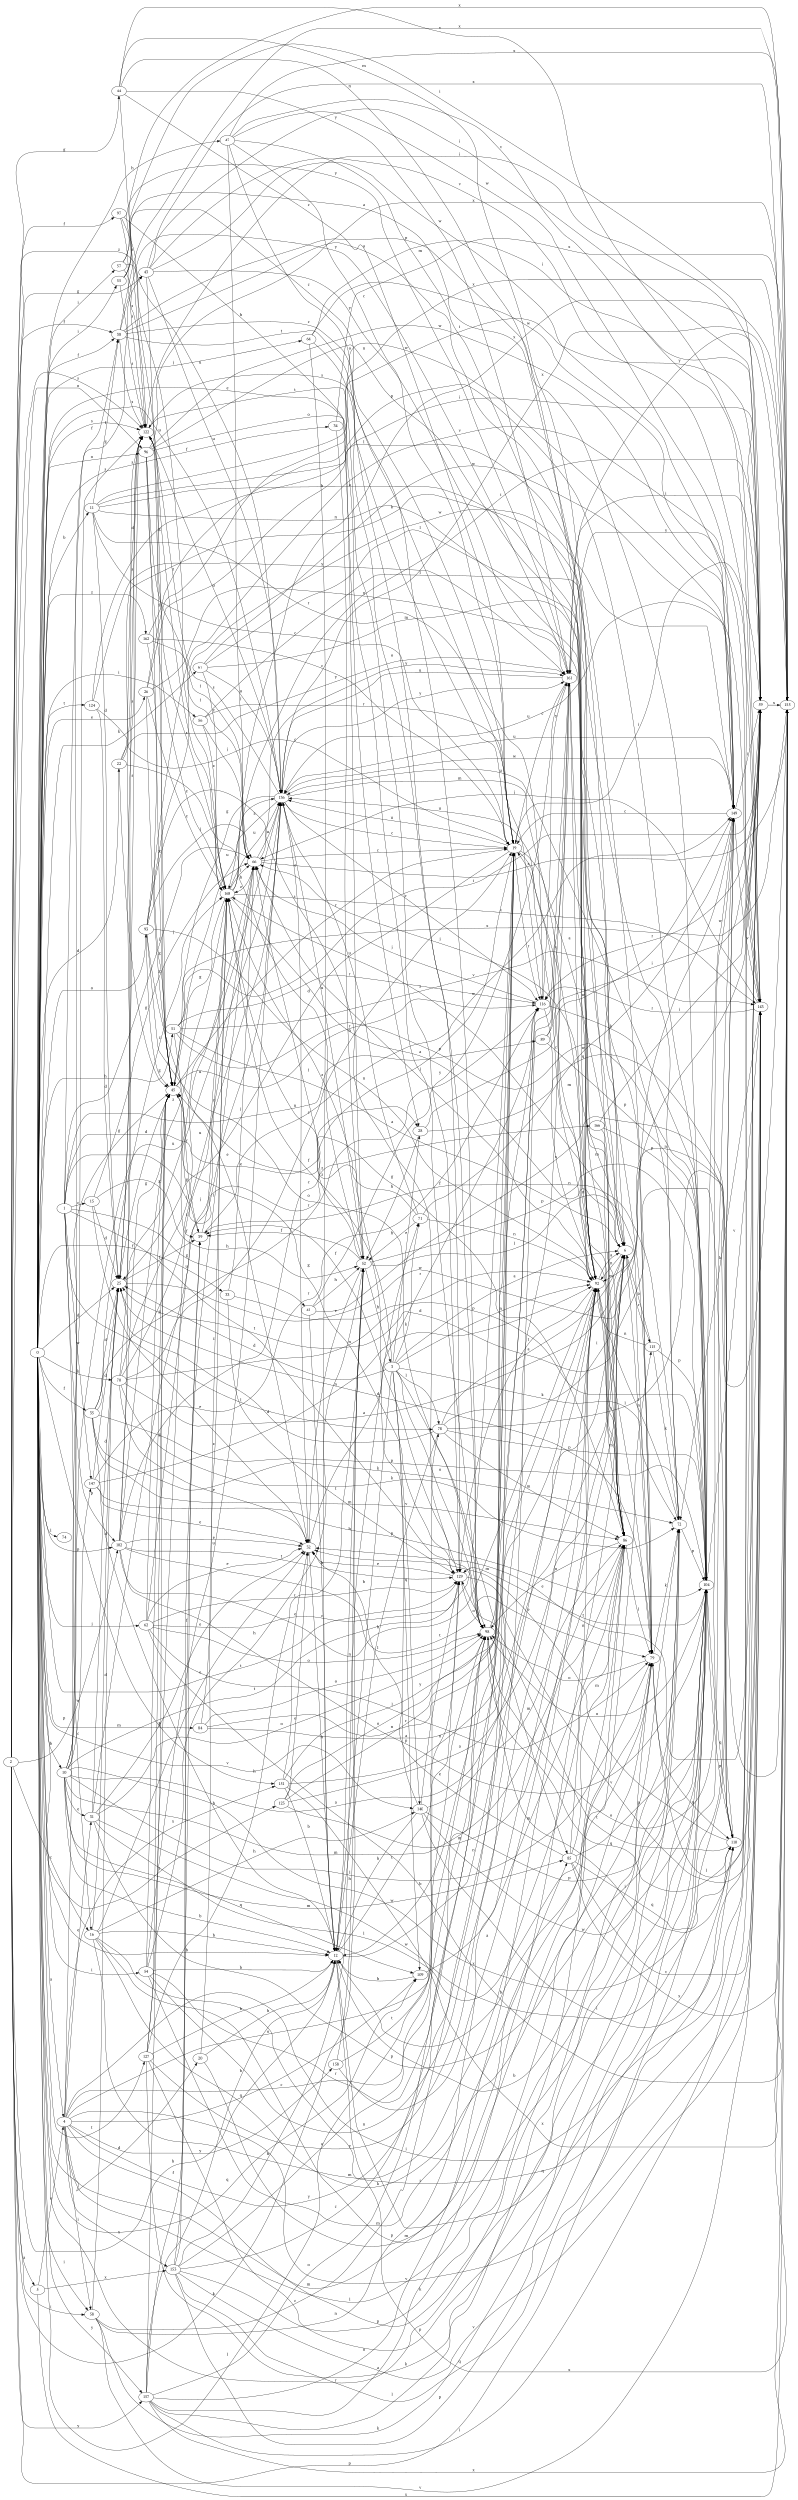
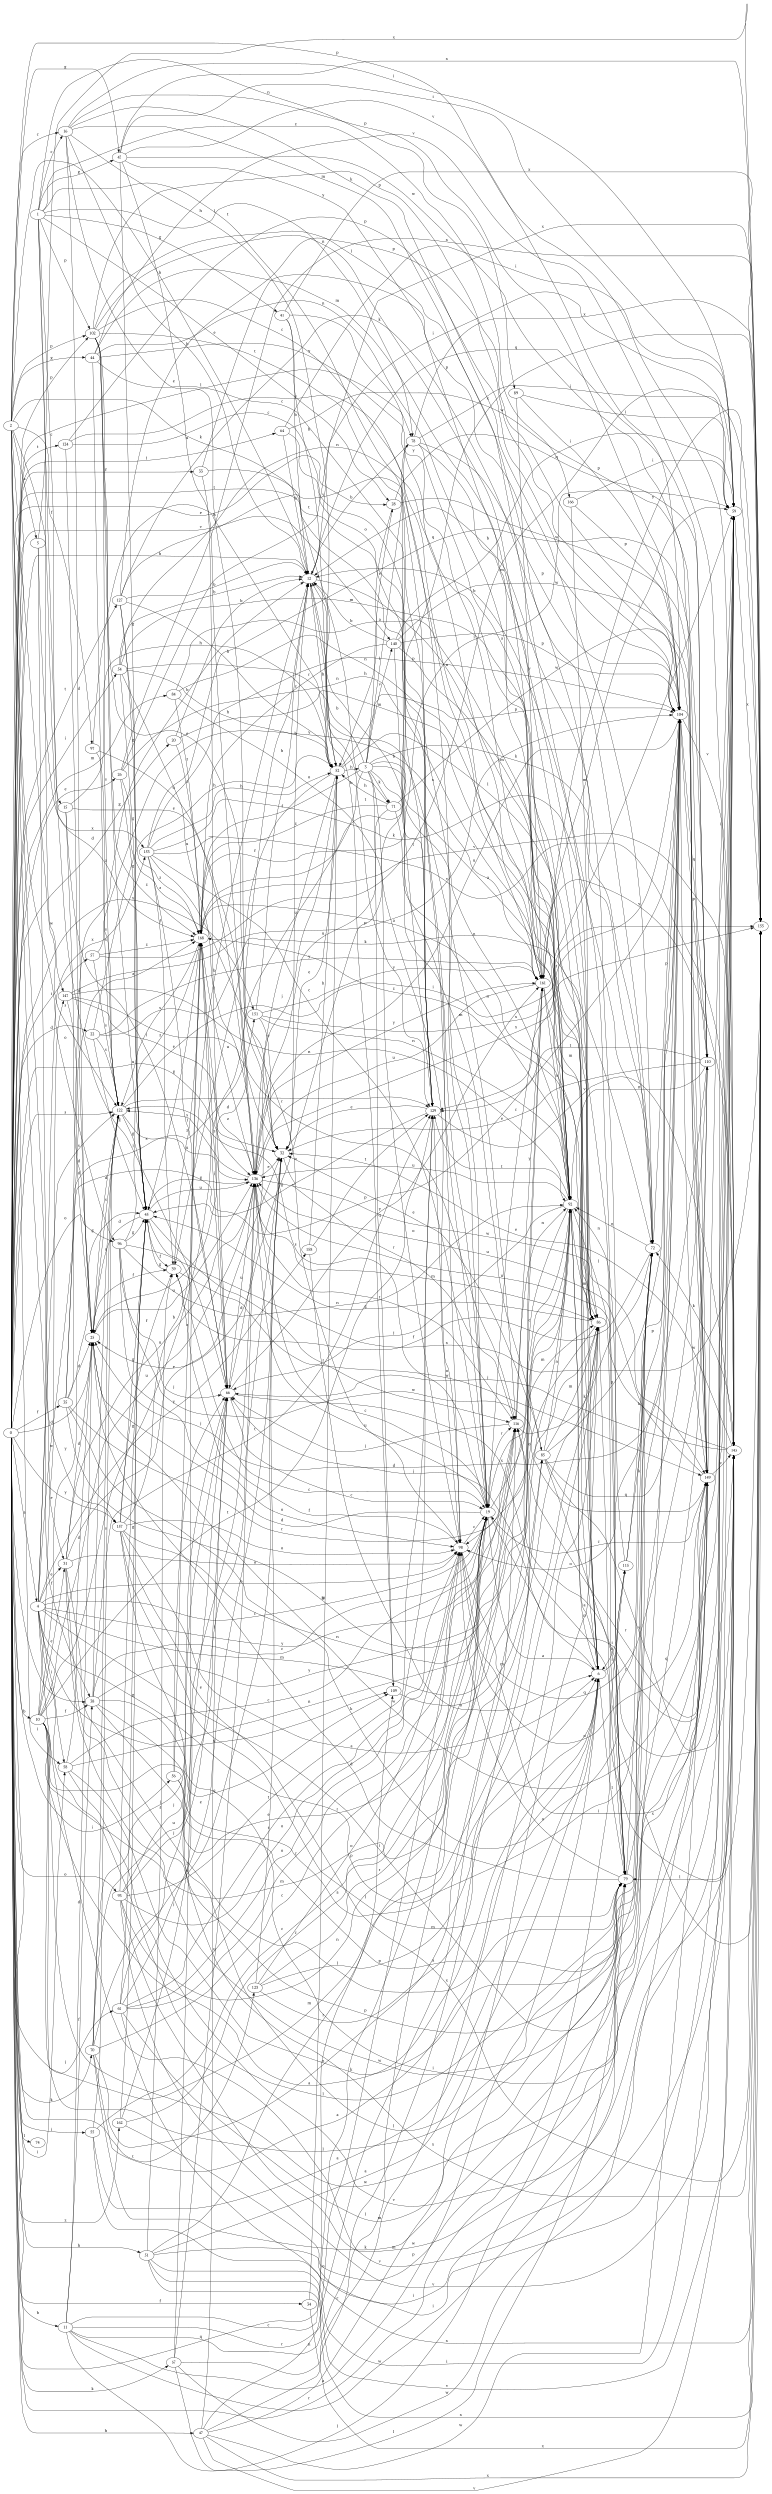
  strict digraph {
    fontname="PT Serif"
    rankdir=LR
    node [fontname="PT Serif"]
    edge [fontname="PT Serif"]
    0
    4
    10
    11
    12
    20
    22
    25
    26
    28
    33
    34
    35
    38
    47
    51
    54
    55
    56
    57
    58
    62
    64
    67
    70
    74
    78
    84
    93
    96
    102
    109
    115
    122
    123
    124
    127
    129
    136
    140
    151
    157
    162
    104
    85
    98
    19
    31
    59
    79
    143
    153
    158
    161
    147
    6
    45
    86
    149
    92
    116
    52
    155
    110
    168
    72
    39
    66
    32
    1
    15
    16
    41
    43
    89
    166
    2
    5
    44
    71
    97
    3
    0 -> 4 [label=a]
    0 -> 10 [label=b]
    0 -> 11 [label=b]
    0 -> 12 [label=b]
    0 -> 20 [label=d]
    0 -> 22 [label=d]
    0 -> 25 [label=d]
    0 -> 26 [label=e]
    0 -> 28 [label=e]
    0 -> 33 [label=f]
    0 -> 34 [label=f]
    0 -> 35 [label=f]
    0 -> 38 [label=f]
    0 -> 47 [label=h]
    0 -> 51 [label=h]
    0 -> 54 [label=i]
    0 -> 55 [label=i]
    0 -> 56 [label=i]
    0 -> 57 [label=i]
    0 -> 58 [label=i]
    0 -> 62 [label=j]
    0 -> 64 [label=j]
    0 -> 67 [label=k]
    0 -> 70 [label=k]
    0 -> 74 [label=l]
    0 -> 78 [label=l]
    0 -> 84 [label=m]
    0 -> 93 [label=o]
    0 -> 96 [label=o]
    0 -> 102 [label=p]
    0 -> 109 [label=q]
    0 -> 115 [label=r]
    0 -> 122 [label=s]
    0 -> 123 [label=t]
    0 -> 124 [label=t]
    0 -> 127 [label=t]
    0 -> 129 [label=t]
    0 -> 136 [label=u]
    0 -> 140 [label=v]
    0 -> 151 [label=x]
    0 -> 157 [label=y]
    0 -> 162 [label=z]
    4 -> 58 [label=i]
    4 -> 109 [label=q]
    4 -> 122 [label=s]
    4 -> 151 [label=x]
    4 -> 104 [label=p]
    4 -> 85 [label=m]
    4 -> 98 [label=o]
    4 -> 19 [label=c]
    4 -> 31 [label=e]
    4 -> 59 [label=i]
    4 -> 79 [label=l]
    4 -> 143 [label=v]
    4 -> 153 [label=x]
    4 -> 158 [label=y]
    4 -> 161 [label=y]
    10 -> 12 [label=b]
    10 -> 38 [label=f]
    10 -> 109 [label=q]
    10 -> 129 [label=t]
    10 -> 136 [label=u]
    10 -> 85 [label=m]
    10 -> 31 [label=e]
    10 -> 79 [label=l]
    10 -> 147 [label=w]
    10 -> 6 [label=a]
    10 -> 45 [label=g]
    10 -> 86 [label=m]
    10 -> 149 [label=w]
    11 -> 25 [label=d]
    11 -> 38 [label=f]
    11 -> 19 [label=c]
    11 -> 79 [label=l]
    11 -> 6 [label=a]
    11 -> 149 [label=w]
    11 -> 92 [label=n]
    11 -> 116 [label=r]
    12 -> 129 [label=t]
    12 -> 92 [label=n]
    12 -> 52 [label=h]
    12 -> 155 [label=x]
    12 -> 110 [label=q]
    20 -> 12 [label=b]
    20 -> 86 [label=m]
    20 -> 168 [label=z]
    22 -> 122 [label=s]
    22 -> 161 [label=y]
    22 -> 45 [label=g]
    22 -> 52 [label=h]
    22 -> 72 [label=k]
    25 -> 122 [label=s]
    25 -> 136 [label=u]
    25 -> 149 [label=w]
    25 -> 39 [label=f]
    26 -> 59 [label=i]
    26 -> 45 [label=g]
    26 -> 92 [label=n]
    26 -> 155 [label=x]
    26 -> 168 [label=z]
    28 -> 149 [label=w]
    28 -> 52 [label=h]
    28 -> 110 [label=q]
    33 -> 129 [label=t]
    33 -> 104 [label=p]
    33 -> 66 [label=j]
    34 -> 52 [label=h]
    34 -> 155 [label=x]
    35 -> 12 [label=b]
    35 -> 25 [label=d]
    35 -> 104 [label=p]
    35 -> 86 [label=m]
    35 -> 116 [label=r]
    35 -> 168 [label=z]
    35 -> 72 [label=k]
    38 -> 122 [label=s]
    38 -> 129 [label=t]
    38 -> 104 [label=p]
    38 -> 19 [label=c]
    38 -> 161 [label=y]
    38 -> 6 [label=a]
    38 -> 155 [label=x]
    47 -> 98 [label=o]
    47 -> 19 [label=c]
    47 -> 143 [label=v]
    47 -> 86 [label=m]
    47 -> 149 [label=w]
    47 -> 155 [label=x]
    47 -> 66 [label=j]
    51 -> 104 [label=p]
    51 -> 59 [label=i]
    51 -> 143 [label=v]
    51 -> 6 [label=a]
    51 -> 116 [label=r]
    51 -> 155 [label=x]
    51 -> 39 [label=f]
    54 -> 12 [label=b]
    54 -> 136 [label=u]
    54 -> 45 [label=g]
    54 -> 86 [label=m]
    54 -> 92 [label=n]
    54 -> 116 [label=r]
    54 -> 52 [label=h]
    55 -> 122 [label=s]
    55 -> 19 [label=c]
    55 -> 59 [label=i]
    55 -> 6 [label=a]
    56 -> 79 [label=l]
    56 -> 116 [label=r]
    56 -> 168 [label=z]
    56 -> 66 [label=j]
    57 -> 122 [label=s]
    57 -> 161 [label=y]
    57 -> 155 [label=x]
    57 -> 168 [label=z]
    58 -> 25 [label=d]
    58 -> 19 [label=c]
    58 -> 143 [label=v]
    58 -> 92 [label=n]
    58 -> 72 [label=k]
    62 -> 129 [label=t]
    62 -> 98 [label=o]
    62 -> 19 [label=c]
    62 -> 79 [label=l]
    62 -> 45 [label=g]
    62 -> 155 [label=x]
    62 -> 66 [label=j]
    62 -> 32 [label=e]
    64 -> 12 [label=b]
    64 -> 98 [label=o]
    64 -> 59 [label=i]
    64 -> 149 [label=w]
    67 -> 136 [label=u]
    67 -> 79 [label=l]
    67 -> 86 [label=m]
    67 -> 149 [label=w]
    67 -> 168 [label=z]
    70 -> 122 [label=s]
    70 -> 136 [label=u]
    70 -> 19 [label=c]
    70 -> 6 [label=a]
    70 -> 92 [label=n]
    70 -> 72 [label=k]
    70 -> 66 [label=j]
    70 -> 32 [label=e]
    78 -> 12 [label=b]
    78 -> 25 [label=d]
    78 -> 104 [label=p]
    78 -> 59 [label=i]
    78 -> 6 [label=a]
    78 -> 86 [label=m]
    78 -> 155 [label=x]
    84 -> 98 [label=o]
    84 -> 6 [label=a]
    84 -> 92 [label=n]
    84 -> 168 [label=z]
    93 -> 129 [label=t]
    93 -> 98 [label=o]
    93 -> 143 [label=v]
    93 -> 45 [label=g]
    93 -> 149 [label=w]
    93 -> 92 [label=n]
    93 -> 66 [label=j]
    93 -> 32 [label=e]
    96 -> 98 [label=o]
    96 -> 45 [label=g]
    96 -> 149 [label=w]
    96 -> 92 [label=n]
    96 -> 155 [label=x]
    96 -> 168 [label=z]
    96 -> 66 [label=j]
    102 -> 122 [label=s]
    102 -> 129 [label=t]
    102 -> 104 [label=p]
    102 -> 19 [label=c]
    102 -> 79 [label=l]
    102 -> 45 [label=g]
    102 -> 92 [label=n]
    102 -> 168 [label=z]
    102 -> 32 [label=e]
    109 -> 12 [label=b]
    109 -> 86 [label=m]
    115 -> 104 [label=p]
    115 -> 6 [label=a]
    115 -> 92 [label=n]
    115 -> 72 [label=k]
    122 -> 25 [label=d]
    122 -> 129 [label=t]
    122 -> 136 [label=u]
    122 -> 59 [label=i]
    122 -> 45 [label=g]
    123 -> 98 [label=o]
    123 -> 6 [label=a]
    123 -> 86 [label=m]
    123 -> 116 [label=r]
    123 -> 32 [label=e]
    124 -> 25 [label=d]
    124 -> 104 [label=p]
    124 -> 19 [label=c]
    124 -> 161 [label=y]
    127 -> 12 [label=b]
    127 -> 104 [label=p]
    127 -> 161 [label=y]
    127 -> 45 [label=g]
    127 -> 52 [label=h]
    127 -> 168 [label=z]
    127 -> 72 [label=k]
    129 -> 98 [label=o]
    129 -> 143 [label=v]
    129 -> 45 [label=g]
    129 -> 32 [label=e]
    136 -> 122 [label=s]
    136 -> 19 [label=c]
    136 -> 161 [label=y]
    136 -> 45 [label=g]
    136 -> 86 [label=m]
    136 -> 149 [label=w]
    136 -> 116 [label=r]
    136 -> 155 [label=x]
    136 -> 168 [label=z]
    136 -> 32 [label=e]
    140 -> 12 [label=b]
    140 -> 129 [label=t]
    140 -> 104 [label=p]
    140 -> 59 [label=i]
    140 -> 86 [label=m]
    140 -> 149 [label=w]
    140 -> 168 [label=z]
    151 -> 12 [label=b]
    151 -> 161 [label=y]
    151 -> 92 [label=n]
    151 -> 155 [label=x]
    151 -> 32 [label=e]
    157 -> 12 [label=b]
    157 -> 98 [label=o]
    157 -> 59 [label=i]
    157 -> 79 [label=l]
    157 -> 6 [label=a]
    157 -> 45 [label=g]
    157 -> 92 [label=n]
    157 -> 155 [label=x]
    157 -> 39 [label=f]
    162 -> 19 [label=c]
    162 -> 59 [label=i]
    162 -> 45 [label=g]
    162 -> 66 [label=j]
    104 -> 129 [label=t]
    104 -> 136 [label=u]
    104 -> 98 [label=o]
    104 -> 143 [label=v]
    104 -> 149 [label=w]
    104 -> 110 [label=q]
    85 -> 104 [label=p]
    85 -> 143 [label=v]
    85 -> 86 [label=m]
    85 -> 92 [label=n]
    85 -> 155 [label=x]
    85 -> 110 [label=q]
    85 -> 32 [label=e]
    98 -> 19 [label=c]
    98 -> 59 [label=i]
    98 -> 110 [label=q]
    98 -> 39 [label=f]
    19 -> 12 [label=b]
    19 -> 25 [label=d]
    19 -> 122 [label=s]
    19 -> 136 [label=u]
    19 -> 59 [label=i]
    19 -> 6 [label=a]
    19 -> 86 [label=m]
    19 -> 116 [label=r]
    31 -> 25 [label=d]
    31 -> 136 [label=u]
    31 -> 104 [label=p]
    31 -> 98 [label=o]
    31 -> 79 [label=l]
    31 -> 149 [label=w]
    31 -> 32 [label=e]
    59 -> 116 [label=r]
    59 -> 155 [label=x]
    79 -> 12 [label=b]
    79 -> 25 [label=d]
    79 -> 98 [label=o]
    79 -> 110 [label=q]
    79 -> 72 [label=k]
    143 -> 136 [label=u]
    143 -> 79 [label=l]
    143 -> 161 [label=y]
    143 -> 116 [label=r]
    143 -> 72 [label=k]
    143 -> 66 [label=j]
    143 -> 32 [label=e]
    153 -> 104 [label=p]
    153 -> 98 [label=o]
    153 -> 19 [label=c]
    153 -> 143 [label=v]
    153 -> 52 [label=h]
    153 -> 110 [label=q]
    153 -> 72 [label=k]
    153 -> 39 [label=f]
    153 -> 66 [label=j]
    158 -> 129 [label=t]
    158 -> 6 [label=a]
    158 -> 52 [label=h]
    161 -> 136 [label=u]
    161 -> 19 [label=c]
    161 -> 59 [label=i]
    161 -> 86 [label=m]
    161 -> 92 [label=n]
    147 -> 25 [label=d]
    147 -> 104 [label=p]
    147 -> 92 [label=n]
    147 -> 116 [label=r]
    147 -> 32 [label=e]
    6 -> 115 [label=r]
    6 -> 79 [label=l]
    6 -> 92 [label=n]
    6 -> 168 [label=z]
    6 -> 66 [label=j]
    45 -> 25 [label=d]
    45 -> 136 [label=u]
    45 -> 19 [label=c]
    45 -> 116 [label=r]
    45 -> 39 [label=f]
    86 -> 98 [label=o]
    86 -> 79 [label=l]
    86 -> 45 [label=g]
    149 -> 136 [label=u]
    149 -> 98 [label=o]
    149 -> 19 [label=c]
    149 -> 59 [label=i]
    149 -> 143 [label=v]
    92 -> 129 [label=t]
    92 -> 136 [label=u]
    92 -> 19 [label=c]
    92 -> 79 [label=l]
    92 -> 6 [label=a]
    92 -> 86 [label=m]
    92 -> 66 [label=j]
    116 -> 161 [label=y]
    116 -> 92 [label=n]
    116 -> 72 [label=k]
    116 -> 66 [label=j]
    52 -> 136 [label=u]
    52 -> 104 [label=p]
    52 -> 79 [label=l]
    52 -> 39 [label=f]
    52 -> 66 [label=j]
    52 -> 32 [label=e]
    52 -> 3 [label=h]
    155 -> 161 [label=y]
    110 -> 25 [label=d]
    110 -> 129 [label=t]
    110 -> 104 [label=p]
    110 -> 92 [label=n]
    110 -> 32 [label=e]
    168 -> 122 [label=s]
    168 -> 136 [label=u]
    168 -> 59 [label=i]
    168 -> 143 [label=v]
    168 -> 6 [label=a]
    168 -> 45 [label=g]
    168 -> 155 [label=x]
    168 -> 66 [label=j]
    72 -> 12 [label=b]
    72 -> 104 [label=p]
    72 -> 92 [label=n]
    72 -> 39 [label=f]
    39 -> 45 [label=g]
    39 -> 149 [label=w]
    39 -> 168 [label=z]
    66 -> 136 [label=u]
    66 -> 19 [label=c]
    66 -> 161 [label=y]
    66 -> 155 [label=x]
    66 -> 168 [label=z]
    32 -> 12 [label=b]
    32 -> 116 [label=r]
    1 -> 28 [label=e]
    1 -> 78 [label=l]
    1 -> 102 [label=p]
    1 -> 129 [label=t]
    1 -> 147 [label=w]
    1 -> 66 [label=j]
    1 -> 15 [label=c]
    1 -> 16 [label=c]
    1 -> 41 [label=g]
    1 -> 43 [label=g]
    1 -> 89 [label=n]
    1 -> 166 [label=z]
    15 -> 25 [label=d]
    15 -> 52 [label=h]
    15 -> 66 [label=j]
    15 -> 32 [label=e]
    16 -> 12 [label=b]
    16 -> 25 [label=d]
    16 -> 104 [label=p]
    16 -> 59 [label=i]
    16 -> 86 [label=m]
-   16 -> 140 [label=h]
+   16 -> 52 [label=h]
    16 -> 72 [label=k]
    16 -> 32 [label=e]
    41 -> 12 [label=b]
    41 -> 161 [label=y]
    41 -> 52 [label=h]
    41 -> 155 [label=x]
    43 -> 136 [label=u]
    43 -> 59 [label=i]
    43 -> 143 [label=v]
    43 -> 161 [label=y]
    43 -> 45 [label=g]
    43 -> 149 [label=w]
    43 -> 155 [label=x]
    89 -> 104 [label=p]
    89 -> 59 [label=i]
    89 -> 161 [label=y]
    166 -> 104 [label=p]
    166 -> 59 [label=i]
    166 -> 86 [label=m]
    2 -> 12 [label=b]
    2 -> 38 [label=f]
    2 -> 58 [label=i]
    2 -> 96 [label=o]
    2 -> 102 [label=p]
    2 -> 122 [label=s]
    2 -> 157 [label=y]
    2 -> 104 [label=p]
    2 -> 168 [label=z]
    2 -> 16 [label=c]
    2 -> 43 [label=g]
    2 -> 5 [label=a]
    2 -> 44 [label=g]
    2 -> 71 [label=k]
    2 -> 97 [label=f]
-   5 -> 4 [label=e]
+   5 -> 31 [label=e]
    5 -> 153 [label=x]
    5 -> 155 [label=x]
    44 -> 122 [label=s]
    44 -> 19 [label=c]
    44 -> 143 [label=v]
    44 -> 161 [label=y]
    44 -> 86 [label=m]
    44 -> 92 [label=n]
    71 -> 136 [label=u]
    71 -> 149 [label=w]
    71 -> 92 [label=n]
    71 -> 52 [label=h]
    71 -> 168 [label=z]
    97 -> 122 [label=s]
    97 -> 136 [label=u]
    97 -> 52 [label=h]
    3 -> 12 [label=b]
    3 -> 25 [label=d]
    3 -> 28 [label=e]
    3 -> 78 [label=l]
    3 -> 109 [label=q]
    3 -> 140 [label=v]
    3 -> 85 [label=m]
    3 -> 98 [label=o]
    3 -> 6 [label=a]
    3 -> 92 [label=n]
    3 -> 168 [label=f]
    3 -> 72 [label=k]
    3 -> 71 [label=k]
  }
